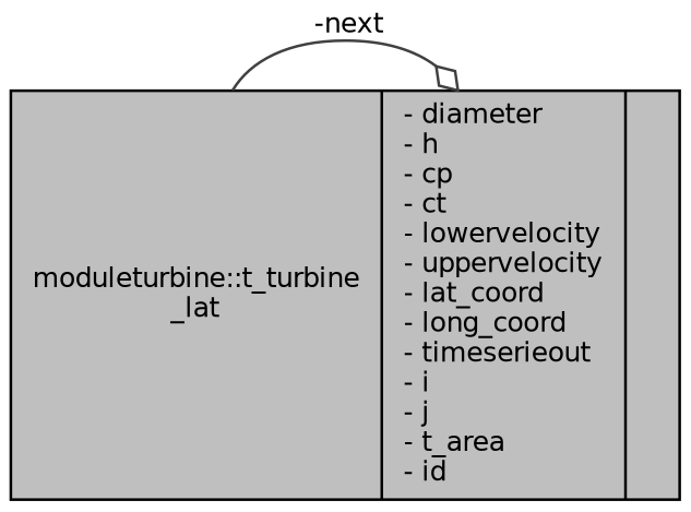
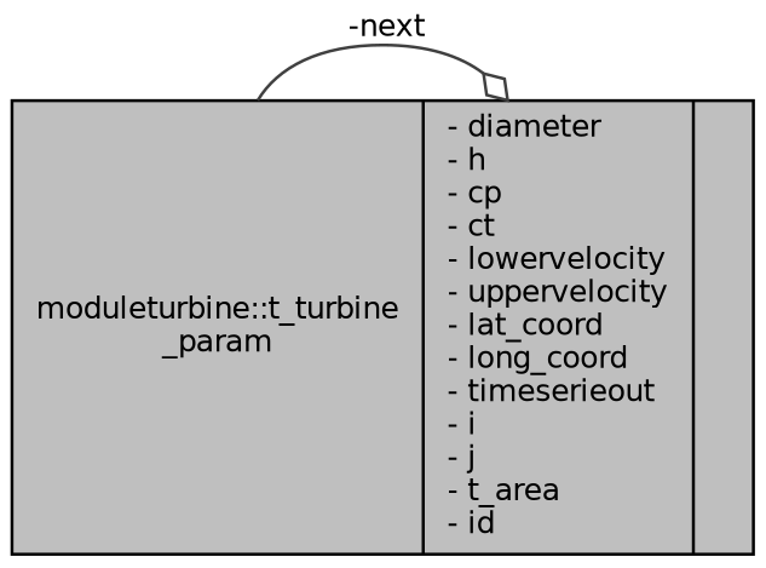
  digraph {
    rankdir=LR
-   n1 [color=black fillcolor=grey75 fontcolor=black fontname=Helvetica fontsize=10 height=0.2 label="{moduleturbine::t_turbine\l_lat\n|- diameter\l- h\l- cp\l- ct\l- lowervelocity\l- uppervelocity\l- lat_coord\l- long_coord\l- timeserieout\l- i\l- j\l- t_area\l- id\l|}" shape=record style=filled width=0.4]
+   n1 [color=black fillcolor=grey75 fontcolor=black fontname=Helvetica fontsize=10 height=0.2 label="{moduleturbine::t_turbine\l_param\n|- diameter\l- h\l- cp\l- ct\l- lowervelocity\l- uppervelocity\l- lat_coord\l- long_coord\l- timeserieout\l- i\l- j\l- t_area\l- id\l|}" shape=record style=filled width=0.4]
    n1 -> n1 [arrowhead=odiamond color=grey25 fontname=Helvetica fontsize=10 label=" -next" labelfontname=Helvetica labelfontsize=10 style=solid]
  }
